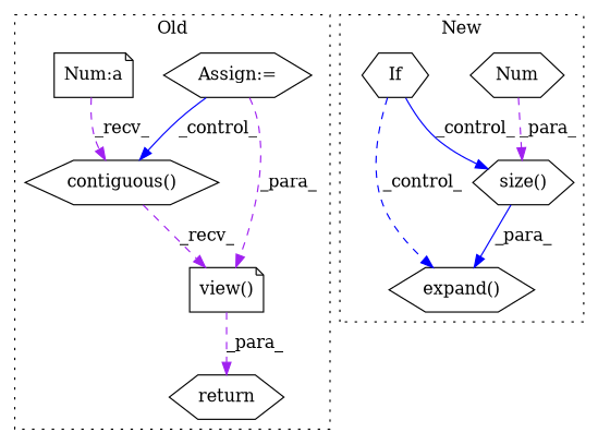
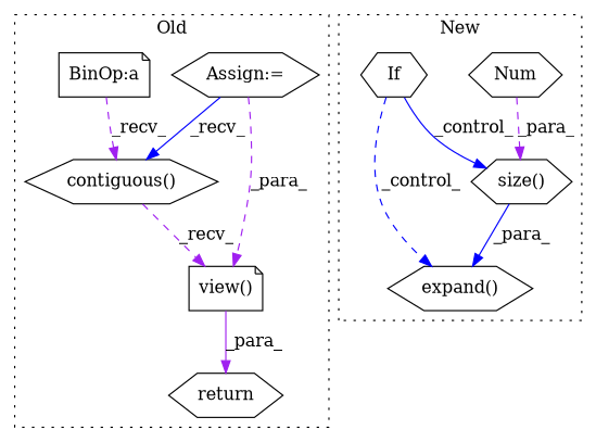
  digraph {
    node [a=75 shape=hexagon]
    edge [color=purple style=dashed]
    n1 [l=74 label="contiguous()" s=711]
    n2 [l="80,1" label="view()" s="711,803" shape=note]
    n3 [a=68 l=3 label="Assign:=" s=580]
-   n4 [a=82 l=4 label="Num:a" s=766 shape=note]
+   n4 [a=82 l=4 label="BinOp:a" s=766 shape=note]
    n5 [a=93 l=7 label=return s=704]
    n6 [l="86,1" label="expand()" s="718,904"]
    n7 [l="7,1" label="size()" s="826,834"]
    n8 [a=76 l=1 label=Num s=833]
    n9 [a=96 l="3,144" label=If s="555,567"]
    subgraph cluster_1 {
      label=Old
      style=dotted
      n1
      n2
      n3
      n4
      n5
    }
    subgraph cluster_2 {
      label=New
      style=dotted
      n6
      n7
      n8
      n9
    }
    n1 -> n2 [label=_recv_]
-   n2 -> n5 [label=_para_]
-   n3 -> n1 [color=blue label=_control_ style=solid]
+   n2 -> n5 [label=_para_ style=solid]
+   n3 -> n1 [color=blue label=_recv_ style=solid]
    n3 -> n2 [label=_para_]
    n4 -> n1 [label=_recv_]
    n7 -> n6 [color=blue label=_para_ style=solid]
    n8 -> n7 [label=_para_]
    n9 -> n6 [color=blue label=_control_]
    n9 -> n7 [color=blue label=_control_ style=solid]
  }
